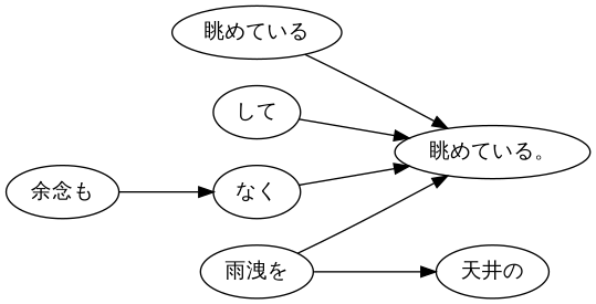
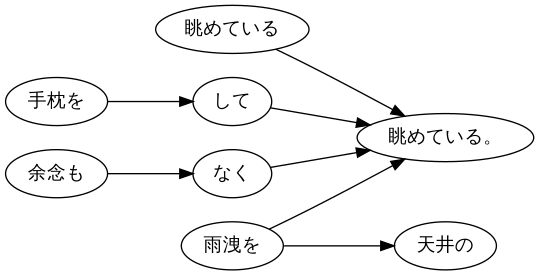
  digraph {
    rankdir=LR
    n1 [label="眺めている"]
    n2 [label="眺めている。"]
+   n3 [label="手枕を"]
    n4 [label="して"]
    n5 [label="天井の"]
    n6 [label="雨洩を"]
    n7 [label="余念も"]
    n8 [label="なく"]
    n1 -> n2
+   n3 -> n4
    n4 -> n2
    n6 -> n2
    n6 -> n5
    n7 -> n8
    n8 -> n2
  }
